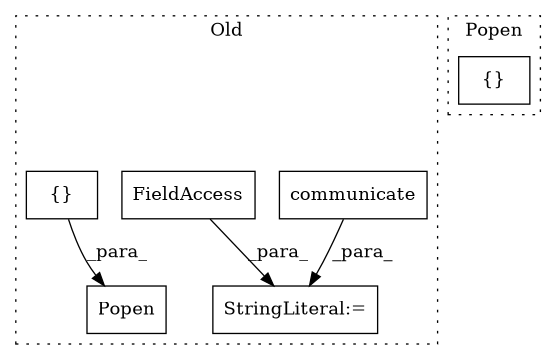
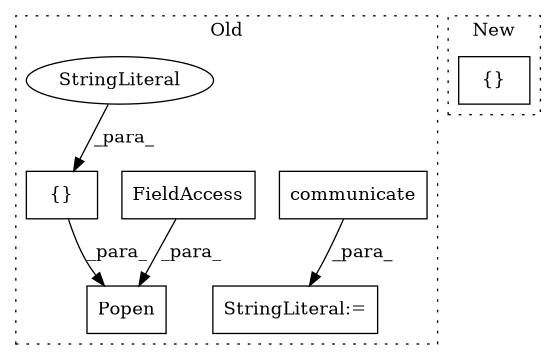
  digraph {
    node [a=32 l="1,1" shape=box]
    n1 [l=13 label=communicate s=204]
    n2 [a=4 label="{}" s="162,180"]
+   n3 [a=45 l=10 label=StringLiteral s=170 shape=ellipse]
    n4 [l="6,1" label=Popen s="144,202"]
    n5 [a=22 l=15 label=FieldAccess s=182]
    n6 [a=7 l=1 label="StringLiteral:=" s=132]
    n7 [a=4 label="{}" s="536,542"]
    subgraph cluster_1 {
      label=Old
      style=dotted
      n1
      n2
+     n3
      n4
      n5
      n6
    }
    subgraph cluster_2 {
-     label=Popen
+     label=New
      style=dotted
      n7
    }
    n1 -> n6 [label=_para_]
    n2 -> n4 [label=_para_]
-   n5 -> n6 [label=_para_]
+   n3 -> n2 [label=_para_]
+   n5 -> n4 [label=_para_]
  }
